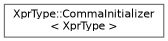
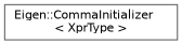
  digraph {
    rankdir=TB
-   n1 [color=grey40 fillcolor=white fontname=Helvetica fontsize=10 height=0.2 label="XprType::CommaInitializer\l\< XprType \>" shape=box style=filled width=0.4]
+   n1 [color=grey40 fillcolor=white fontname=Helvetica fontsize=10 height=0.2 label="Eigen::CommaInitializer\l\< XprType \>" shape=box style=filled width=0.4]
  }
